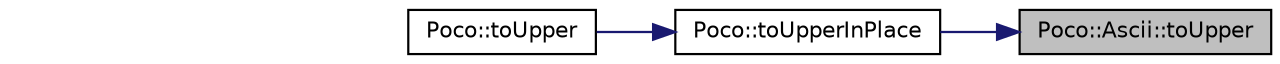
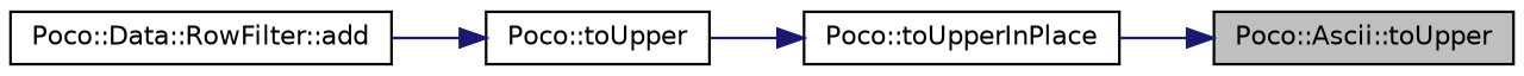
  digraph {
    rankdir=RL
    node [color=black fillcolor=white fontname=Helvetica fontsize=10 shape=record style=filled]
    edge [color=midnightblue dir=back fontname=Helvetica fontsize=10 labelfontname=Helvetica labelfontsize=10 style=solid]
    n1 [fillcolor=grey75 fontcolor=black height=0.2 label="Poco::Ascii::toUpper" width=0.4]
    n2 [height=0.2 label="Poco::toUpperInPlace" width=0.4]
    n3 [height=0.2 label="Poco::toUpper" width=0.4]
+   n4 [height=0.2 label="Poco::Data::RowFilter::add" width=0.4]
    n1 -> n2
    n2 -> n3
+   n3 -> n4
  }
